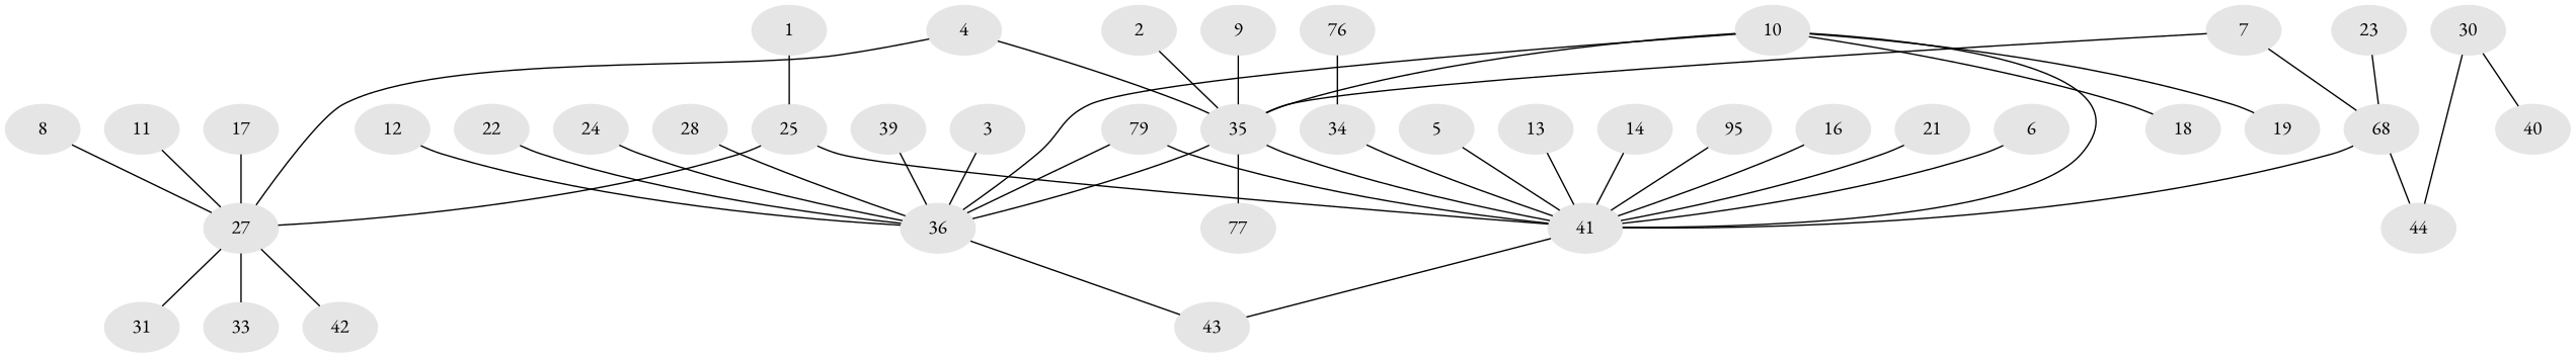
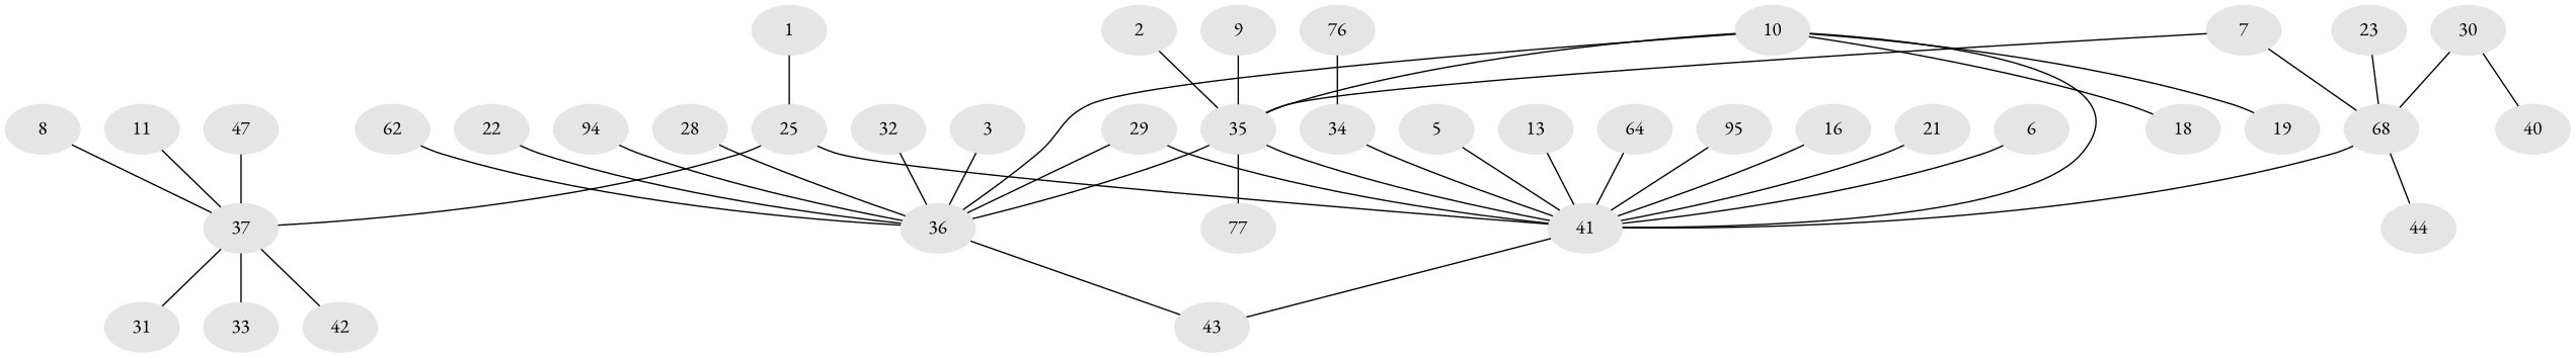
  graph {
    fontname="EB Garamond"
    node [color=gray90 fontname="EB Garamond" style=filled]
    edge [fontname="EB Garamond" weight=1.0]
    1
    25
-   27
+   27 [label=37]
    41
    2
    35
    36
    n8 [label=77]
    3
    43
-   4
    31
    33
    42
    5
    6
    7
    n18 [label=68]
    44
    8
    9
    10
    18
    19
    11
-   12
+   12 [label=62]
    13
-   14
+   14 [label=64]
    n29 [label=95]
    16
-   17
+   17 [label=47]
    34
    21
    22
    23
-   24
+   24 [label=94]
    n37 [label=76]
    28
-   29 [label=79]
+   29
    30
    40
-   32 [label=39]
+   32
    1 -- 25
    25 -- 27
    25 -- 41
    27 -- 31
    27 -- 33
    27 -- 42
    41 -- 43
    2 -- 35
    35 -- 41
    35 -- 36
    35 -- n8
    36 -- 43
    3 -- 36
-   4 -- 27
-   4 -- 35
    5 -- 41
    6 -- 41
    7 -- 35
    7 -- n18
    n18 -- 41
    n18 -- 44
    8 -- 27
    9 -- 35
    10 -- 41
    10 -- 35 [weight=2.0]
    10 -- 36
    10 -- 18
    10 -- 19
    11 -- 27
    12 -- 36
    13 -- 41
    14 -- 41
    n29 -- 41
    16 -- 41
    17 -- 27
    34 -- 41
    21 -- 41
    22 -- 36
    23 -- n18
    24 -- 36
    n37 -- 34
    28 -- 36
    29 -- 41
    29 -- 36
-   30 -- 44
+   30 -- n18
    30 -- 40
    32 -- 36
  }
